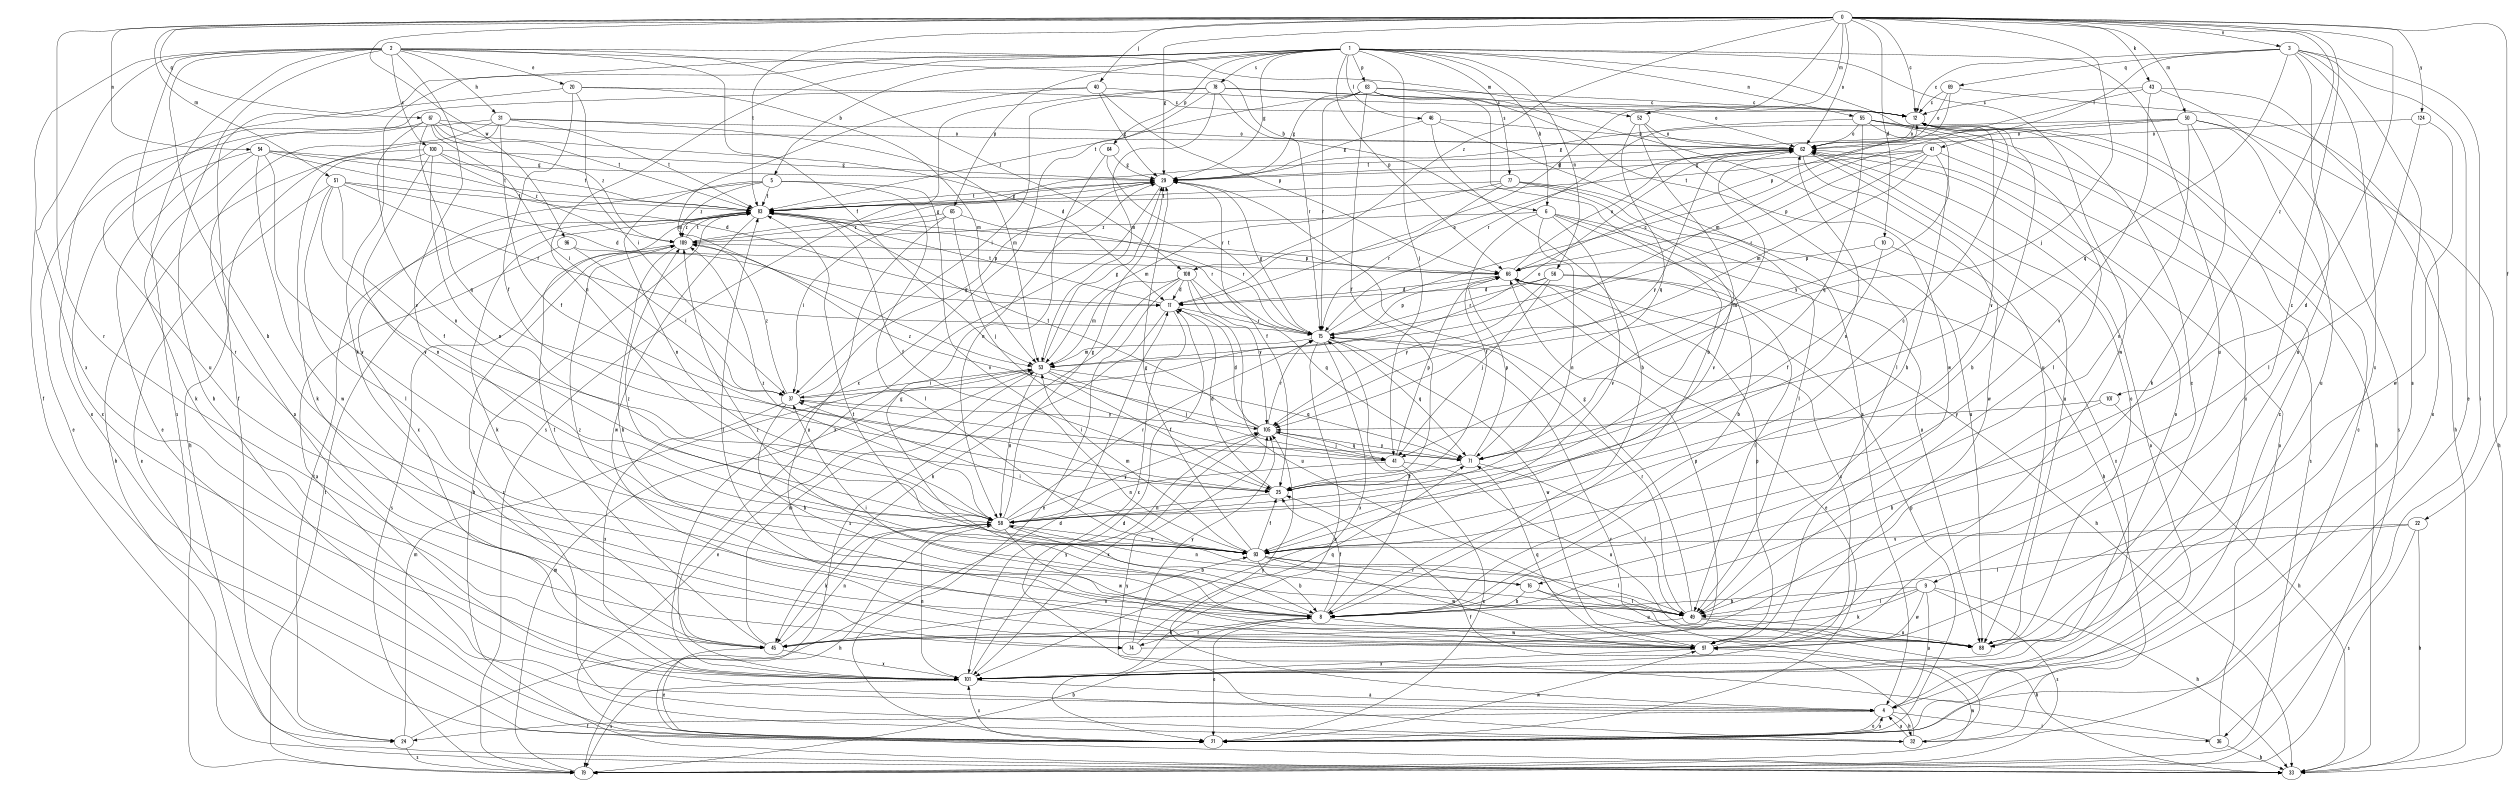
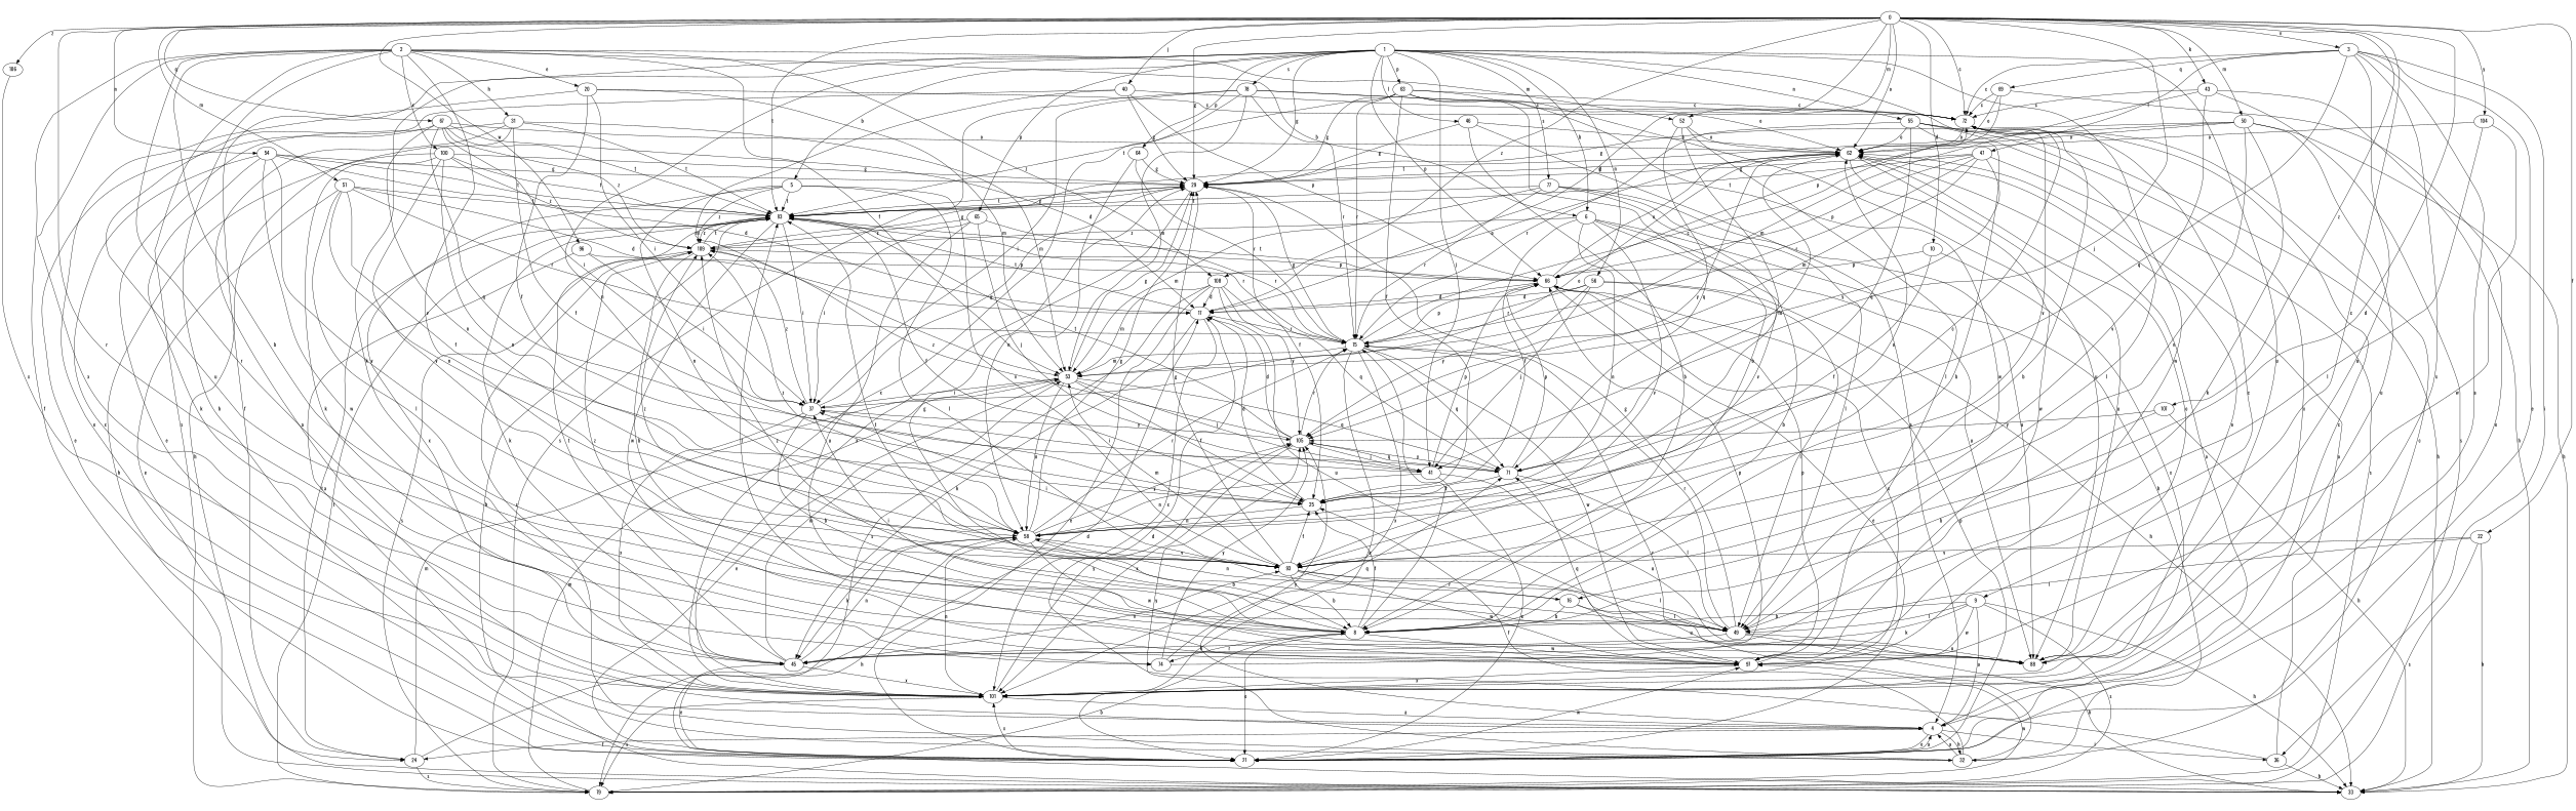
  strict digraph {
    fontname=Oswald
    node [fontname=Oswald]
    edge [fontname=Oswald]
    0
    3
    9
-   12
+   12 [label=72]
    n5 [label=10]
    16
    17
    22
    29
    40
    41
    43
    50
    51
    52
    54
    62
    67
    74
    83
    96
-   104 [label=124]
+   104
+   106
    107
    108
    88
    101
    4
    21
    36
    47
    69
    71
    45
    97
    8
    79
    49
    33
    66
    25
    58
    75
    93
    53
    37
    105
    109
    1
    5
    6
    24
    46
    55
    56
    63
    64
    65
    77
    78
    32
    2
    20
    31
    100
    0 -> 3 [label=v]
    0 -> 9 [label=c]
    0 -> 12 [label=c]
    0 -> n5 [label=d]
    0 -> 16 [label=d]
    0 -> 17 [label=d]
    0 -> 22 [label=f]
    0 -> 29 [label=g]
    0 -> 40 [label=j]
    0 -> 41 [label=j]
    0 -> 43 [label=k]
    0 -> 50 [label=m]
    0 -> 51 [label=m]
    0 -> 52 [label=m]
    0 -> 54 [label=n]
    0 -> 62 [label=o]
    0 -> 67 [label=q]
    0 -> 74 [label=r]
    0 -> 83 [label=t]
    0 -> 96 [label=w]
    0 -> 104 [label=y]
+   0 -> 106 [label=z]
    0 -> 107 [label=z]
    0 -> 108 [label=z]
    3 -> 12 [label=c]
    3 -> 88 [label=u]
    3 -> 101 [label=x]
    3 -> 4 [label=a]
    3 -> 21 [label=e]
    3 -> 36 [label=i]
    3 -> 47 [label=l]
    3 -> 69 [label=q]
    3 -> 71 [label=q]
    9 -> 4 [label=a]
    9 -> 45 [label=k]
    9 -> 97 [label=w]
    9 -> 8 [label=b]
    9 -> 79 [label=s]
    9 -> 49 [label=l]
    9 -> 33 [label=h]
    12 -> 62 [label=o]
    12 -> 8 [label=b]
    n5 -> 101 [label=x]
    n5 -> 66 [label=p]
    n5 -> 25 [label=f]
    16 -> 88 [label=u]
    16 -> 8 [label=b]
    16 -> 49 [label=l]
    16 -> 58 [label=n]
    17 -> 62 [label=o]
    17 -> 83 [label=t]
    17 -> 101 [label=x]
    17 -> 45 [label=k]
    17 -> 75 [label=r]
    22 -> 79 [label=s]
    22 -> 49 [label=l]
    22 -> 33 [label=h]
    22 -> 93 [label=v]
    29 -> 83 [label=t]
    29 -> 101 [label=x]
    29 -> 25 [label=f]
    40 -> 12 [label=c]
    40 -> 29 [label=g]
    40 -> 88 [label=u]
    40 -> 66 [label=p]
    40 -> 53 [label=m]
    41 -> 88 [label=u]
    41 -> 21 [label=e]
    41 -> 66 [label=p]
    41 -> 58 [label=n]
    41 -> 37 [label=i]
    43 -> 12 [label=c]
    43 -> 79 [label=s]
    43 -> 33 [label=h]
    43 -> 93 [label=v]
    43 -> 53 [label=m]
    50 -> 29 [label=g]
    50 -> 62 [label=o]
    50 -> 83 [label=t]
    50 -> 88 [label=u]
    50 -> 45 [label=k]
    50 -> 33 [label=h]
    50 -> 93 [label=v]
    51 -> 17 [label=d]
    51 -> 83 [label=t]
    51 -> 21 [label=e]
    51 -> 49 [label=l]
    51 -> 25 [label=f]
    51 -> 58 [label=n]
    51 -> 75 [label=r]
    52 -> 62 [label=o]
    52 -> 71 [label=q]
    52 -> 49 [label=l]
    52 -> 25 [label=f]
    54 -> 17 [label=d]
    54 -> 29 [label=g]
    54 -> 83 [label=t]
    54 -> 101 [label=x]
    54 -> 45 [label=k]
    54 -> 97 [label=w]
    54 -> 93 [label=v]
    62 -> 29 [label=g]
    62 -> 88 [label=u]
    62 -> 97 [label=w]
    62 -> 105 [label=y]
    67 -> 17 [label=d]
    67 -> 62 [label=o]
    67 -> 83 [label=t]
    67 -> 21 [label=e]
    67 -> 71 [label=q]
    67 -> 58 [label=n]
    67 -> 37 [label=i]
    67 -> 109 [label=z]
    74 -> 71 [label=q]
    74 -> 66 [label=p]
    74 -> 105 [label=y]
    83 -> 29 [label=g]
    83 -> 45 [label=k]
    83 -> 97 [label=w]
    83 -> 33 [label=h]
    83 -> 25 [label=f]
    83 -> 75 [label=r]
+   83 -> 37 [label=i]
    83 -> 109 [label=z]
    96 -> 4 [label=a]
    96 -> 66 [label=p]
    96 -> 37 [label=i]
    104 -> 62 [label=o]
    104 -> 97 [label=w]
    104 -> 49 [label=l]
+   106 -> 101 [label=x]
    107 -> 8 [label=b]
    107 -> 33 [label=h]
    107 -> 105 [label=y]
    108 -> 17 [label=d]
    108 -> 88 [label=u]
    108 -> 21 [label=e]
    108 -> 71 [label=q]
    108 -> 79 [label=s]
    108 -> 53 [label=m]
    108 -> 105 [label=y]
    88 -> 62 [label=o]
    101 -> 62 [label=o]
    101 -> 4 [label=a]
    101 -> 79 [label=s]
    101 -> 58 [label=n]
    101 -> 105 [label=y]
    4 -> 12 [label=c]
    4 -> 21 [label=e]
    4 -> 36 [label=i]
    4 -> 105 [label=y]
    4 -> 24 [label=f]
    4 -> 32 [label=h]
    21 -> 62 [label=o]
    21 -> 101 [label=x]
    21 -> 4 [label=a]
    21 -> 97 [label=w]
    21 -> 66 [label=p]
    36 -> 17 [label=d]
    36 -> 62 [label=o]
    36 -> 33 [label=h]
    47 -> 29 [label=g]
    47 -> 83 [label=t]
    47 -> 79 [label=s]
    47 -> 66 [label=p]
    47 -> 75 [label=r]
    47 -> 53 [label=m]
    47 -> 105 [label=y]
    69 -> 12 [label=c]
    69 -> 62 [label=o]
    69 -> 21 [label=e]
    69 -> 66 [label=p]
    71 -> 62 [label=o]
    71 -> 49 [label=l]
    71 -> 66 [label=p]
    71 -> 25 [label=f]
    71 -> 105 [label=y]
    45 -> 83 [label=t]
    45 -> 101 [label=x]
    45 -> 21 [label=e]
    45 -> 58 [label=n]
    45 -> 93 [label=v]
    45 -> 53 [label=m]
    97 -> 12 [label=c]
    97 -> 83 [label=t]
    97 -> 101 [label=x]
    97 -> 71 [label=q]
    97 -> 66 [label=p]
    8 -> 29 [label=g]
    8 -> 74 [label=r]
    8 -> 21 [label=e]
    8 -> 97 [label=w]
    8 -> 25 [label=f]
    8 -> 75 [label=r]
    8 -> 37 [label=i]
    8 -> 109 [label=z]
    79 -> 83 [label=t]
    79 -> 97 [label=w]
    79 -> 8 [label=b]
    79 -> 53 [label=m]
    49 -> 29 [label=g]
    49 -> 83 [label=t]
    49 -> 88 [label=u]
    49 -> 45 [label=k]
    49 -> 33 [label=h]
    49 -> 75 [label=r]
    49 -> 109 [label=z]
    66 -> 17 [label=d]
    66 -> 62 [label=o]
    66 -> 83 [label=t]
    66 -> 101 [label=x]
    66 -> 21 [label=e]
    25 -> 17 [label=d]
    25 -> 58 [label=n]
    58 -> 12 [label=c]
    58 -> 29 [label=g]
    58 -> 62 [label=o]
    58 -> 45 [label=k]
    58 -> 97 [label=w]
    58 -> 8 [label=b]
    58 -> 33 [label=h]
    58 -> 75 [label=r]
    58 -> 93 [label=v]
    58 -> 105 [label=y]
    58 -> 109 [label=z]
    75 -> 12 [label=c]
    75 -> 29 [label=g]
    75 -> 101 [label=x]
    75 -> 21 [label=e]
    75 -> 71 [label=q]
    75 -> 97 [label=w]
    75 -> 66 [label=p]
    75 -> 53 [label=m]
    93 -> 16 [label=r]
    93 -> 29 [label=g]
    93 -> 97 [label=w]
    93 -> 8 [label=b]
    93 -> 49 [label=l]
    93 -> 25 [label=f]
    93 -> 53 [label=m]
    93 -> 37 [label=i]
    93 -> 109 [label=z]
    53 -> 29 [label=g]
    53 -> 41 [label=j]
    53 -> 21 [label=e]
    53 -> 71 [label=q]
    53 -> 25 [label=f]
    53 -> 58 [label=n]
    53 -> 37 [label=i]
    37 -> 29 [label=g]
    37 -> 62 [label=o]
    37 -> 101 [label=x]
    37 -> 8 [label=b]
    37 -> 105 [label=y]
    37 -> 109 [label=z]
    105 -> 17 [label=d]
    105 -> 41 [label=j]
    105 -> 83 [label=t]
    105 -> 101 [label=x]
    105 -> 71 [label=q]
    105 -> 75 [label=r]
    105 -> 109 [label=z]
    109 -> 29 [label=g]
    109 -> 83 [label=t]
    109 -> 8 [label=b]
    109 -> 79 [label=s]
    109 -> 66 [label=p]
    1 -> 29 [label=g]
    1 -> 41 [label=j]
    1 -> 88 [label=u]
    1 -> 45 [label=k]
    1 -> 97 [label=w]
    1 -> 66 [label=p]
    1 -> 58 [label=n]
    1 -> 93 [label=v]
    1 -> 5 [label=b]
    1 -> 6 [label=b]
    1 -> 24 [label=f]
    1 -> 46 [label=l]
    1 -> 55 [label=n]
    1 -> 56 [label=n]
    1 -> 63 [label=p]
    1 -> 64 [label=p]
    1 -> 65 [label=p]
    1 -> 77 [label=s]
    1 -> 78 [label=s]
    5 -> 83 [label=t]
    5 -> 101 [label=x]
    5 -> 49 [label=l]
    5 -> 58 [label=n]
    5 -> 93 [label=v]
    5 -> 109 [label=z]
    6 -> 88 [label=u]
    6 -> 8 [label=b]
    6 -> 25 [label=f]
    6 -> 58 [label=n]
    6 -> 93 [label=v]
    6 -> 109 [label=z]
    6 -> 32 [label=h]
    24 -> 17 [label=d]
    24 -> 83 [label=t]
    24 -> 79 [label=s]
    24 -> 53 [label=m]
    46 -> 29 [label=g]
    46 -> 62 [label=o]
    46 -> 4 [label=a]
    46 -> 8 [label=b]
    55 -> 62 [label=o]
    55 -> 101 [label=x]
    55 -> 71 [label=q]
    55 -> 8 [label=b]
    55 -> 49 [label=l]
    55 -> 33 [label=h]
    55 -> 75 [label=r]
    56 -> 17 [label=d]
    56 -> 41 [label=j]
    56 -> 49 [label=l]
    56 -> 33 [label=h]
    56 -> 75 [label=r]
    56 -> 105 [label=y]
    63 -> 12 [label=c]
    63 -> 29 [label=g]
    63 -> 83 [label=t]
    63 -> 88 [label=u]
    63 -> 97 [label=w]
    63 -> 8 [label=b]
    63 -> 25 [label=f]
    63 -> 75 [label=r]
    64 -> 29 [label=g]
    64 -> 58 [label=n]
    64 -> 75 [label=r]
    65 -> 41 [label=j]
    65 -> 88 [label=u]
    65 -> 75 [label=r]
    65 -> 37 [label=i]
    65 -> 109 [label=z]
    77 -> 83 [label=t]
    77 -> 88 [label=u]
    77 -> 49 [label=l]
    77 -> 75 [label=r]
    77 -> 93 [label=v]
    77 -> 53 [label=m]
    78 -> 12 [label=c]
    78 -> 62 [label=o]
    78 -> 101 [label=x]
    78 -> 79 [label=s]
    78 -> 75 [label=r]
    78 -> 53 [label=m]
    78 -> 37 [label=i]
    32 -> 12 [label=c]
    32 -> 4 [label=a]
    32 -> 25 [label=f]
    32 -> 75 [label=r]
    32 -> 105 [label=y]
    32 -> 109 [label=z]
    2 -> 52 [label=m]
    2 -> 74 [label=r]
    2 -> 108 [label=z]
    2 -> 101 [label=x]
    2 -> 8 [label=b]
    2 -> 79 [label=s]
    2 -> 93 [label=v]
    2 -> 53 [label=f]
    2 -> 6 [label=b]
    2 -> 24 [label=f]
    2 -> 32 [label=h]
    2 -> 20 [label=e]
    2 -> 31 [label=h]
    2 -> 100 [label=x]
    20 -> 12 [label=c]
    20 -> 21 [label=e]
    20 -> 25 [label=f]
    20 -> 53 [label=m]
    20 -> 37 [label=i]
-   31 -> 62 [label=o]
    31 -> 83 [label=t]
    31 -> 4 [label=a]
    31 -> 21 [label=e]
    31 -> 33 [label=h]
    31 -> 25 [label=f]
    31 -> 53 [label=m]
    100 -> 29 [label=g]
    100 -> 83 [label=t]
    100 -> 45 [label=k]
    100 -> 33 [label=h]
    100 -> 58 [label=n]
    100 -> 93 [label=v]
    100 -> 109 [label=z]
  }
